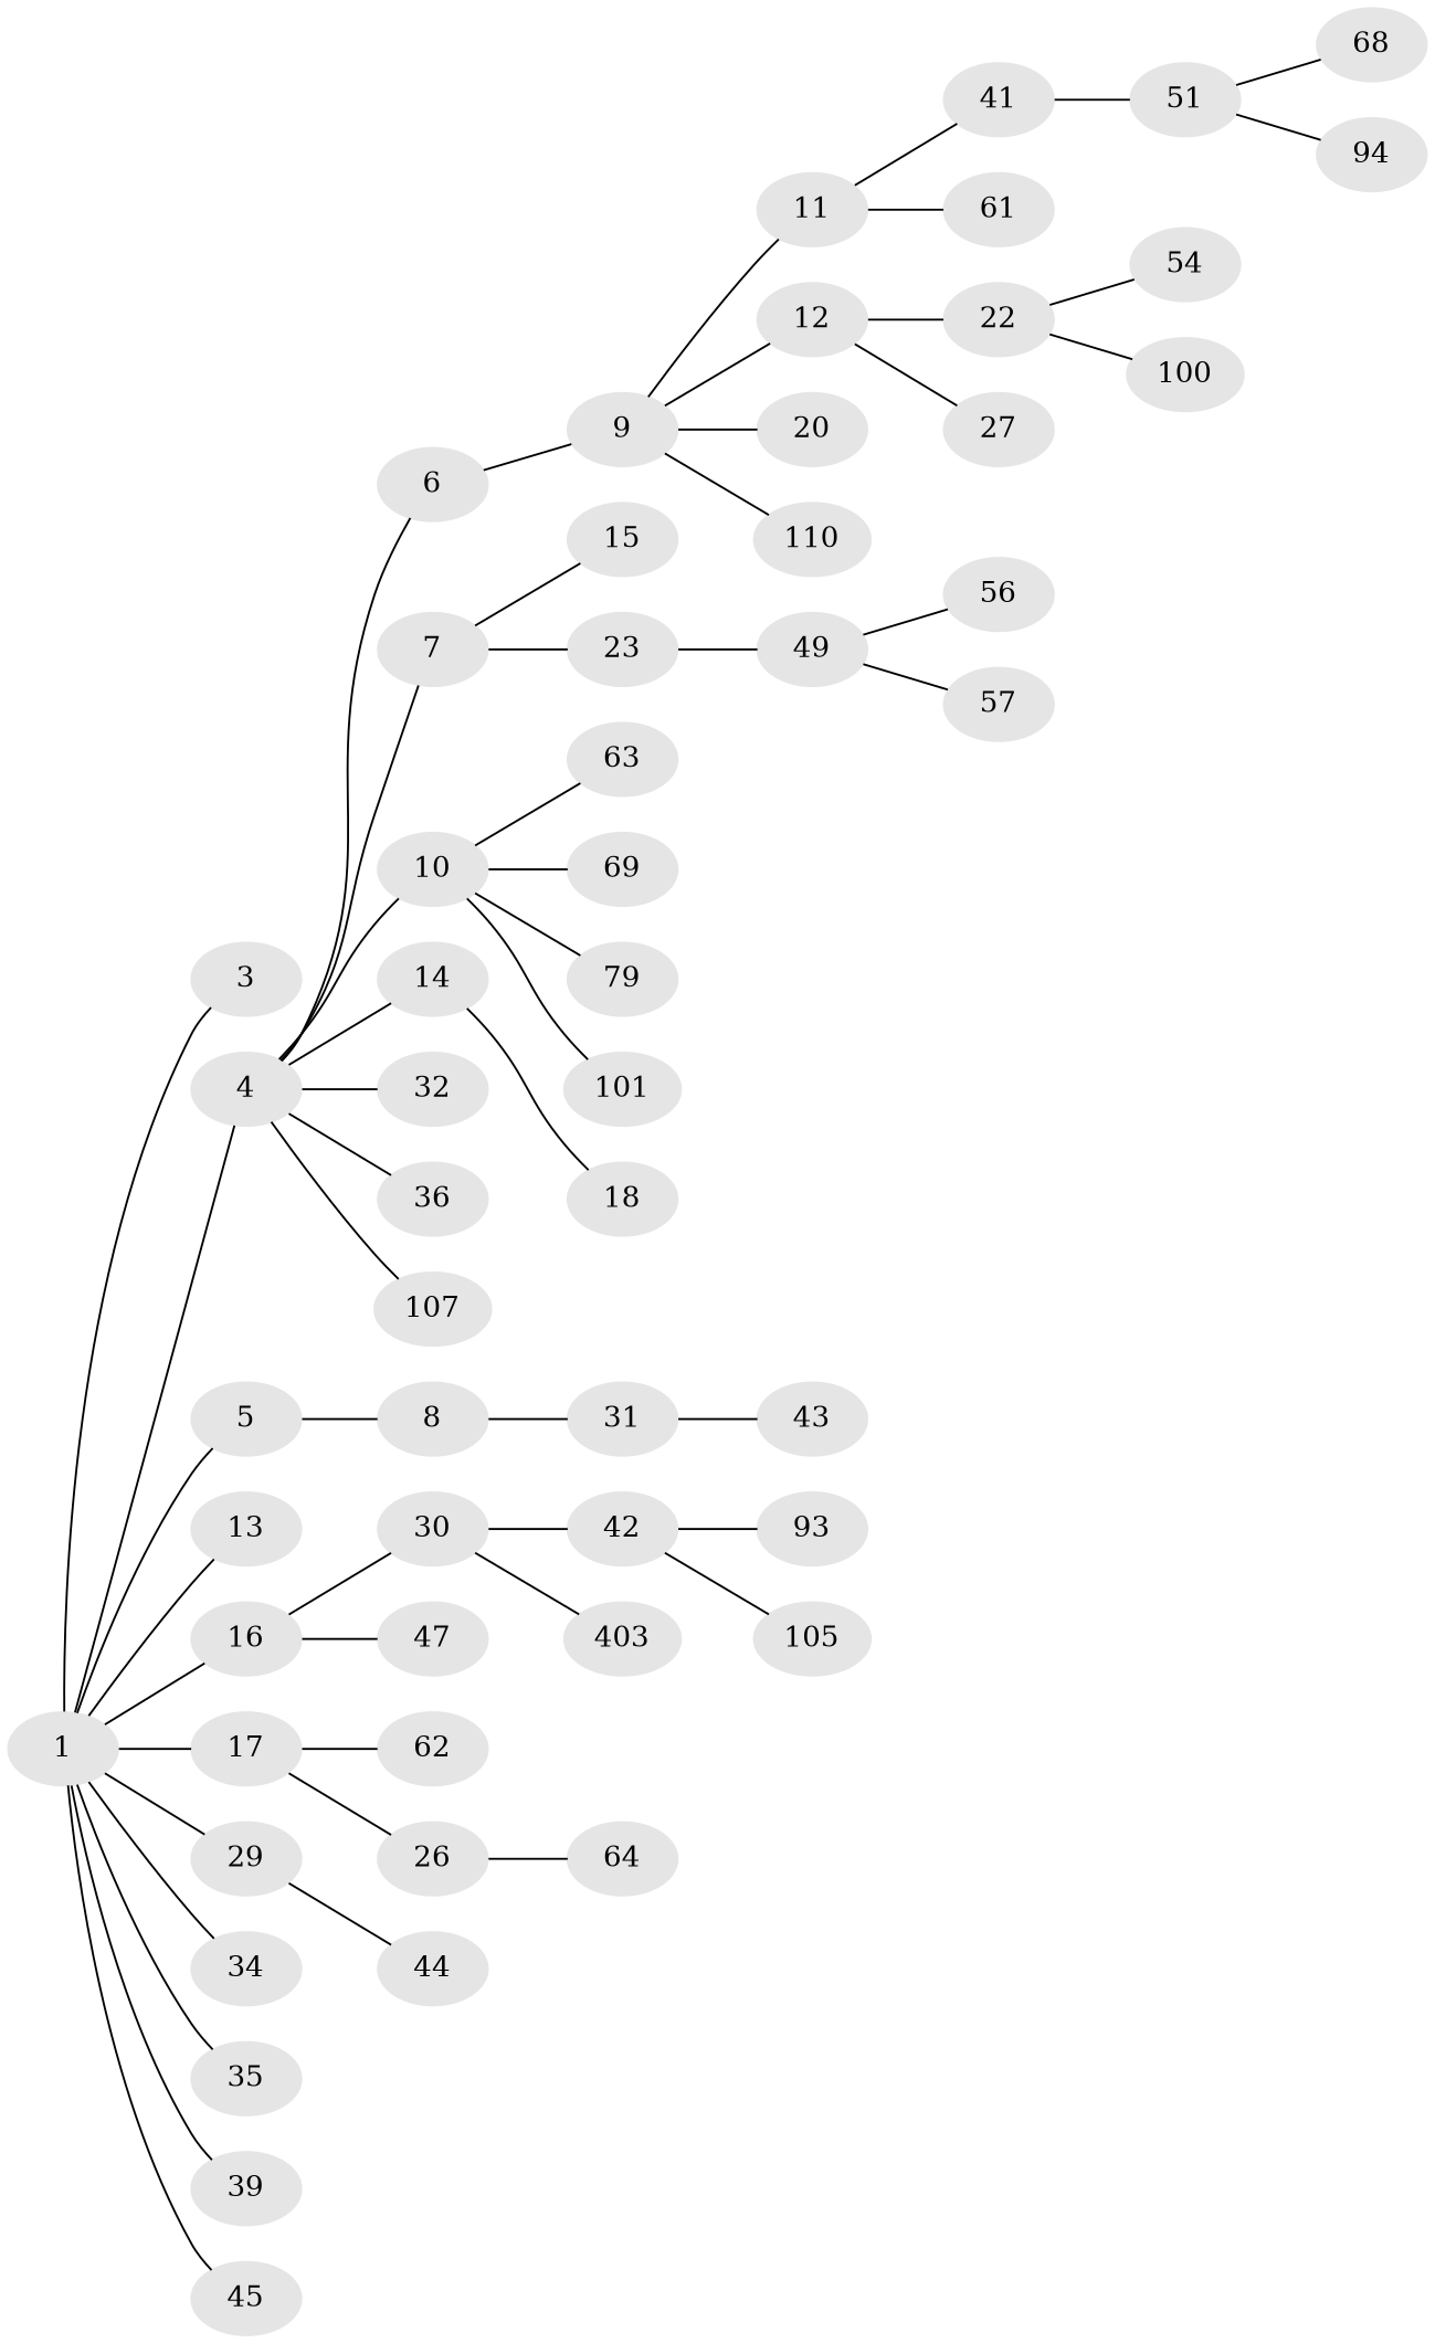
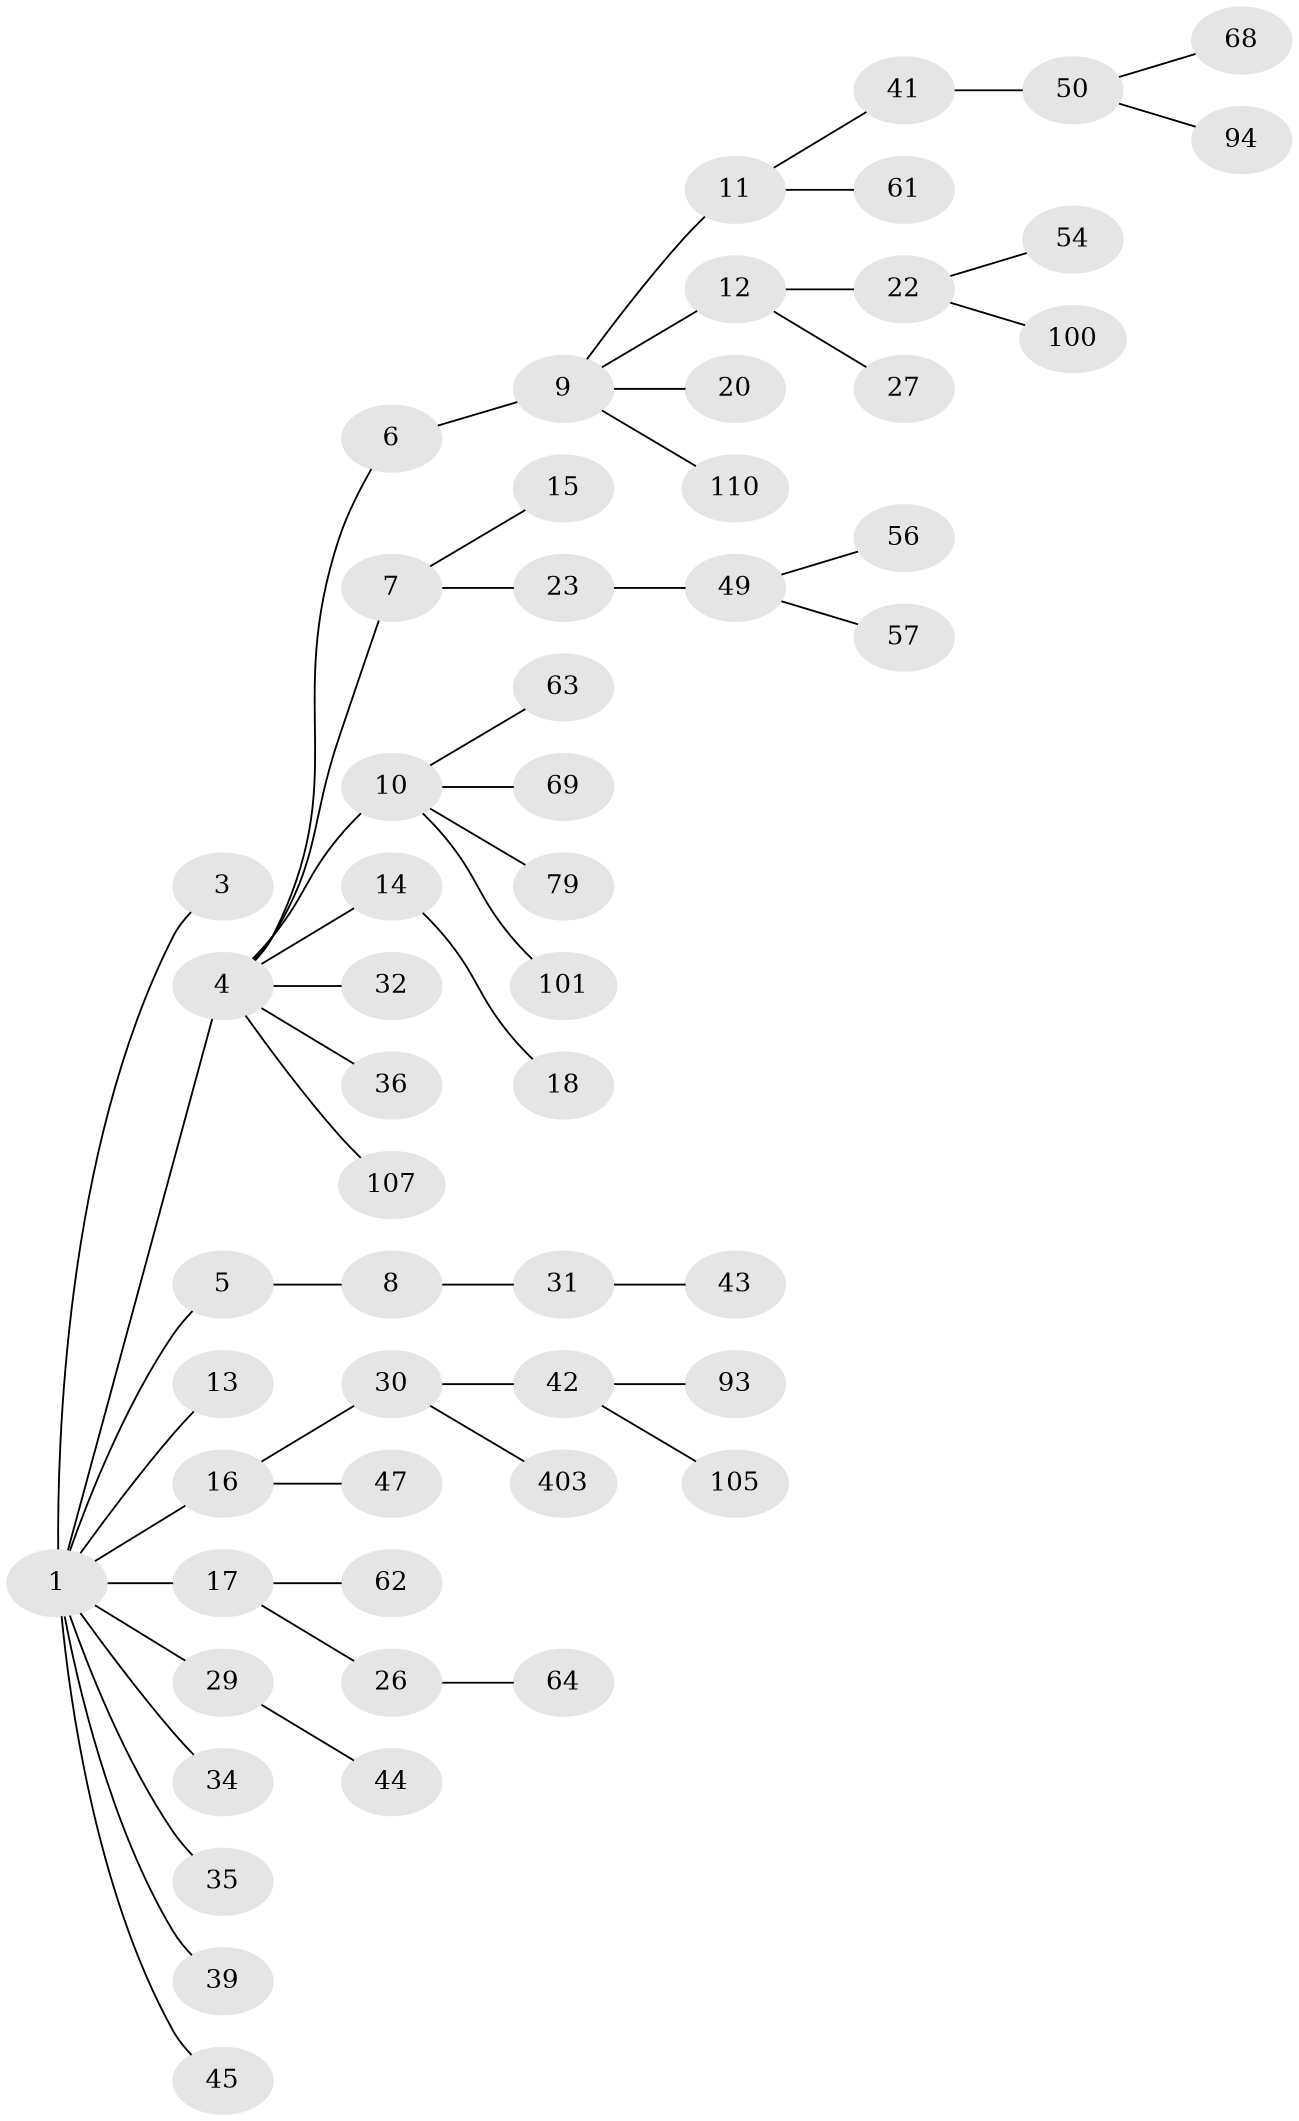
  graph {
    rankdir=LR
    node [color=gray90 style=filled]
    1 [super="+2"]
    3
    4
    5 [super="+46"]
    13 [super="+19"]
    16
    17
    29 [super="+88"]
    34 [super="+89+78"]
    35 [super="+73"]
    39
    45
    6 [super="+59"]
    7 [super="+52"]
    10
    14
    32 [super="+92"]
    36
    107
    8 [super="+25"]
    30 [super="+75"]
    47 [super="+113+108"]
    62
    26 [super="+38+60+50"]
    44
    9
    15
    23 [super="+71+77"]
    63
    69
    79
    101
    18
    31 [super="+37+48+70+96+90"]
    11 [super="+87+40"]
    12 [super="+111"]
    20 [super="+24+85"]
    110
    49 [super="+53"]
    43 [super="+106+104"]
    41
    61 [super="+91"]
    22 [super="+28+33"]
    27 [super="+55+58"]
-   51
+   51 [label=50]
    54
    100 [super="+109"]
    42
    n49 [label=403]
    64 [super="+67+66"]
    56
    57
    93
    105
    68 [super="+80"]
    94
    1 -- 3
    1 -- 4
    1 -- 5
    1 -- 13
    1 -- 16
    1 -- 17
    1 -- 29
    1 -- 34
    1 -- 35
    1 -- 39
    1 -- 45
    4 -- 6
    4 -- 7
    4 -- 10
    4 -- 14
    4 -- 32
    4 -- 36
    4 -- 107
    5 -- 8
    16 -- 30
    16 -- 47
    17 -- 62
    17 -- 26
    29 -- 44
    6 -- 9
    7 -- 15
    7 -- 23
    10 -- 63
    10 -- 69
    10 -- 79
    10 -- 101
    14 -- 18
    8 -- 31
    30 -- 42
    30 -- n49
    26 -- 64
    9 -- 11
    9 -- 12
    9 -- 20
    9 -- 110
    23 -- 49
    31 -- 43
    11 -- 41
    11 -- 61
    12 -- 22
    12 -- 27
    49 -- 56
    49 -- 57
    41 -- 51
    22 -- 54
    22 -- 100
    51 -- 68
    51 -- 94
    42 -- 93
    42 -- 105
  }
